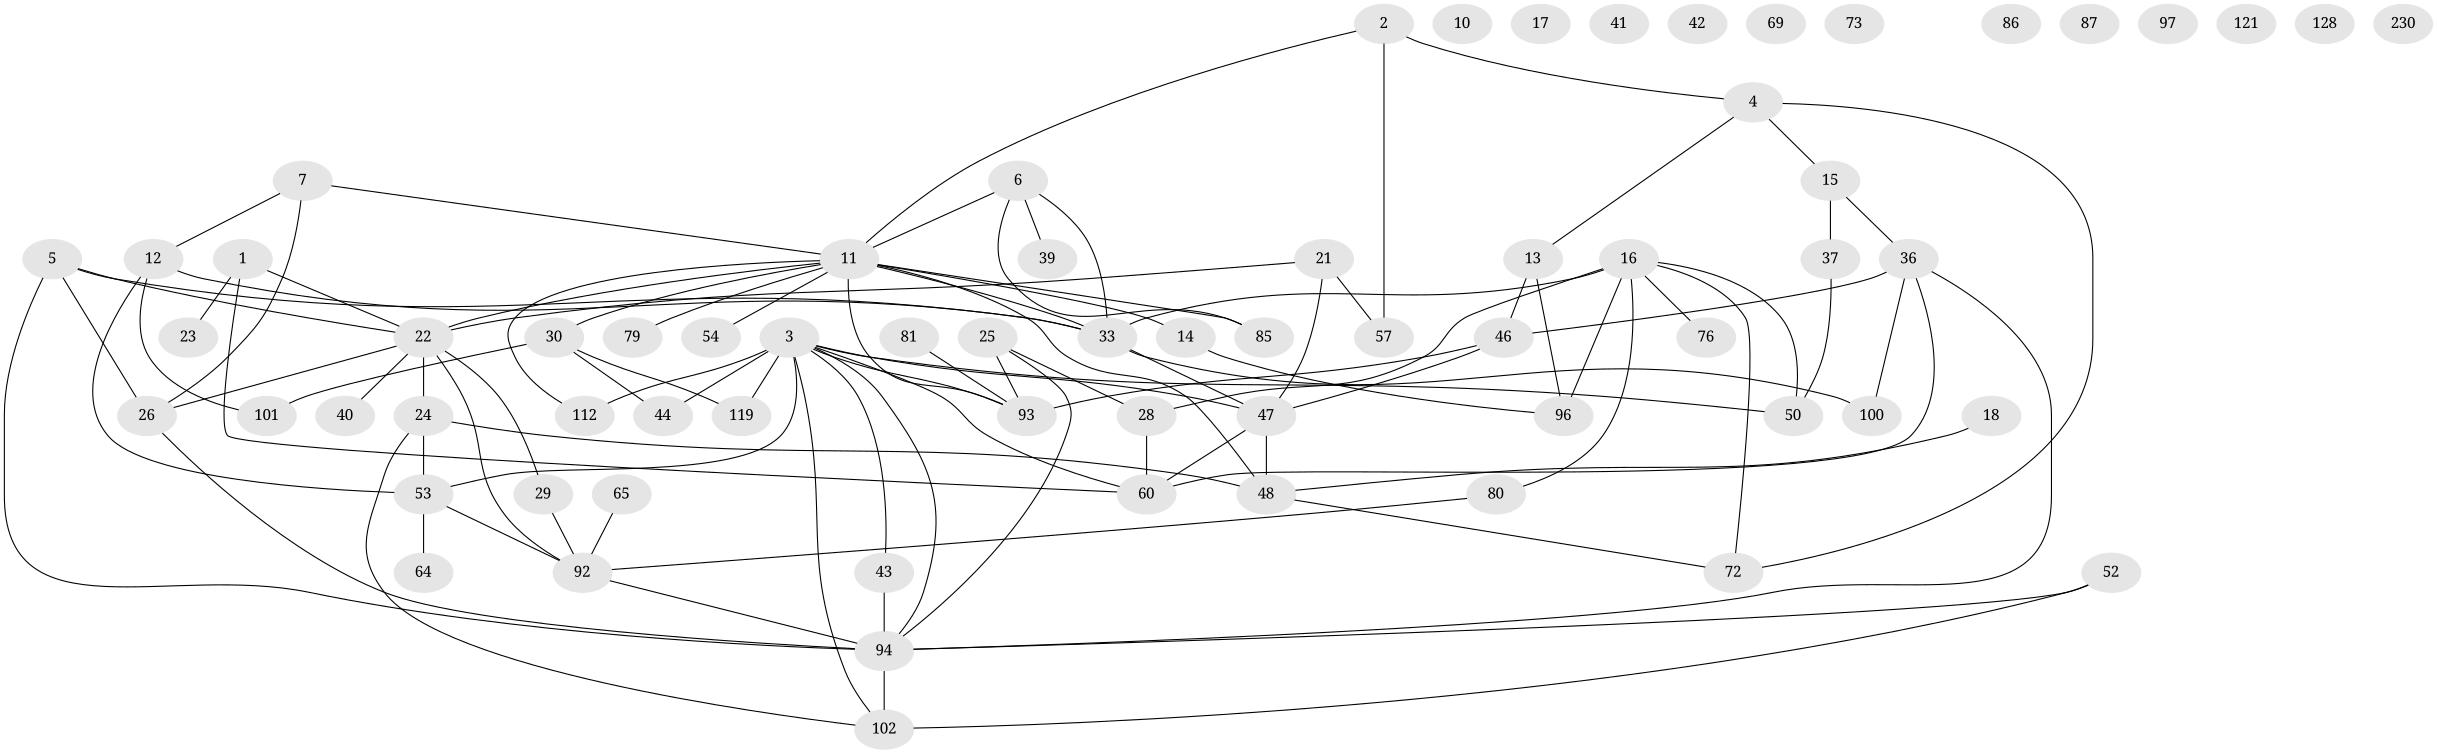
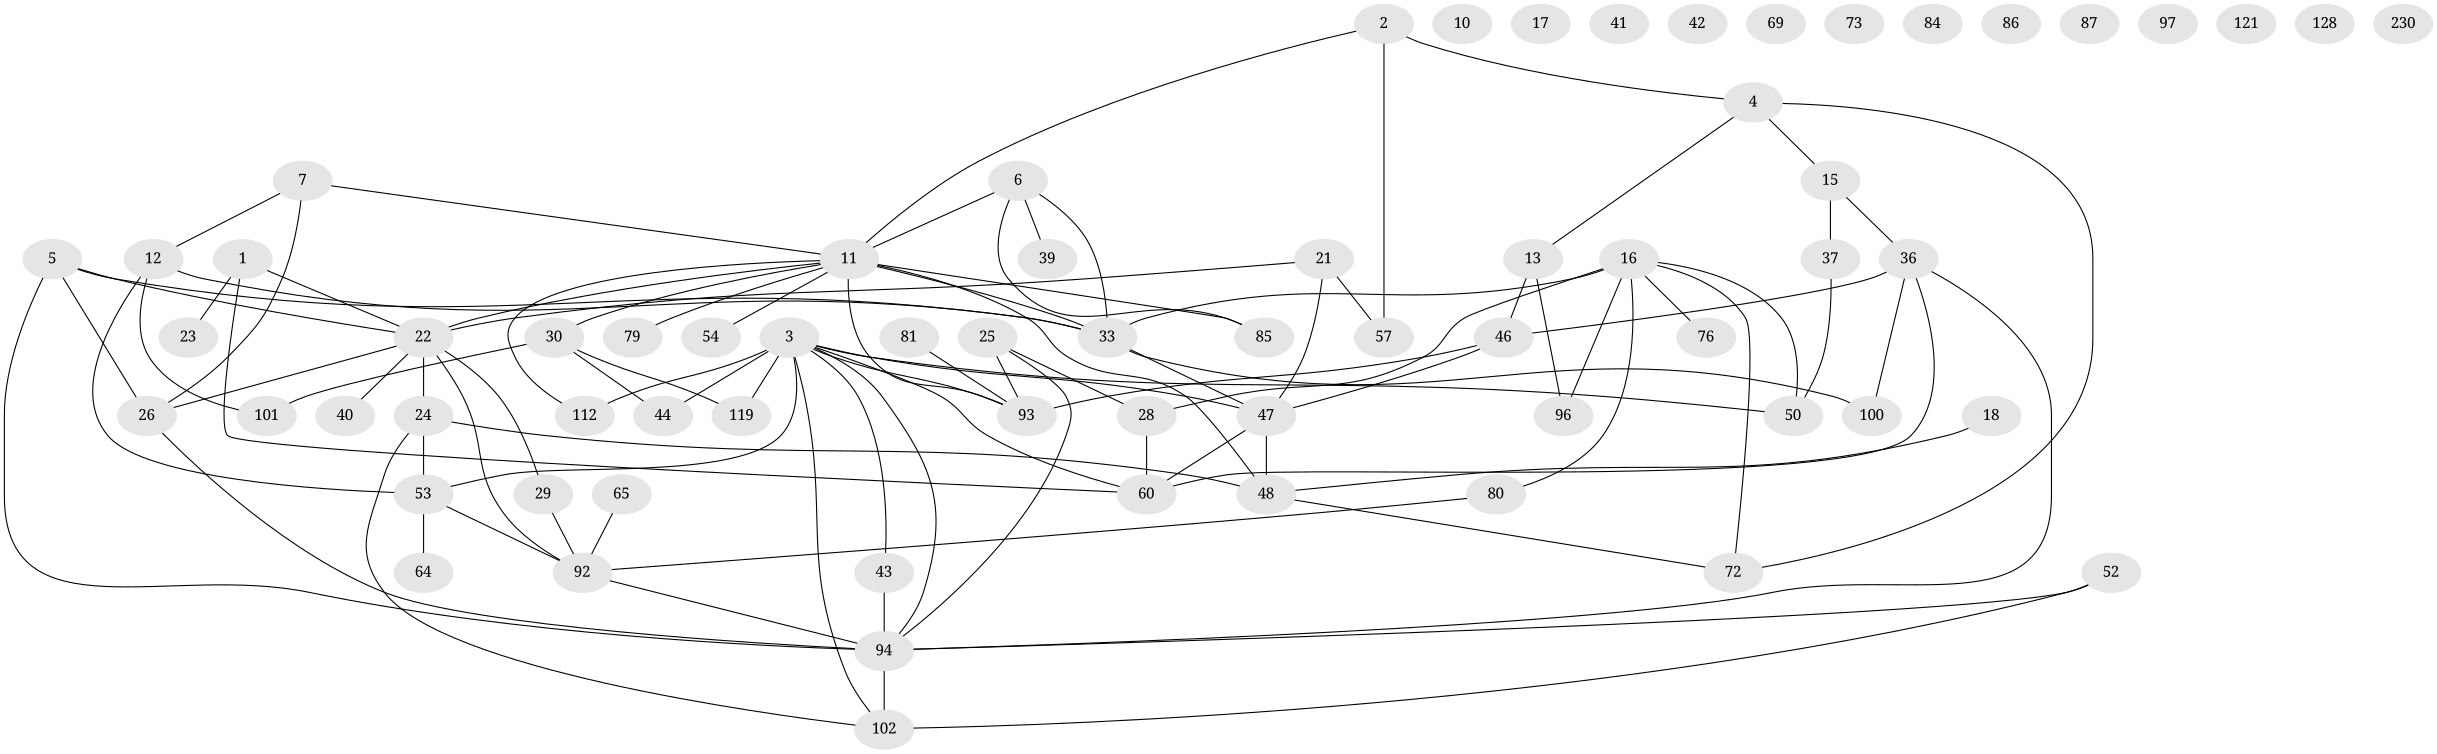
  graph {
    fontname="Noto Serif"
    node [color=gray90 fontname="Noto Serif" style=filled]
    edge [fontname="Noto Serif"]
    1 [super="+51+90"]
    22 [super="+62"]
    23
    60 [super="+113+75"]
    26 [super="+131"]
    24 [super="+35"]
    29
    40
    92 [super="+117"]
    2 [super="+8+77"]
    4 [super="+9"]
    11 [super="+38+32"]
    57 [super="+129"]
    3 [super="+116+19+49"]
    43
    44
    47 [super="+70+83"]
    50 [super="+110"]
    53 [super="+66+59"]
    93 [super="+107"]
    94 [super="+104"]
    102 [super="+114+126"]
    112
    119
    13 [super="+95+106"]
    15 [super="+61"]
    72 [super="+138"]
    33 [super="+74+115+88"]
    85
-   14
    30 [super="+34"]
    48 [super="+68"]
    54 [super="+125"]
    79
    64
    46 [super="+58"]
    96 [super="+98"]
    36 [super="+78+111"]
    37
    5 [super="+67"]
    100
    6 [super="+55+120"]
    39
    7
    12 [super="+31"]
    101 [super="+108"]
    10
    16 [super="+20+124"]
    28 [super="+56"]
    76
    80
    17
    18
    21 [super="+135"]
    25 [super="+132"]
    41
    42
    52
    65 [super="+127"]
    69
    73
    81
+   84 [super="+105"]
    86 [super="+133+99"]
    87 [super="+122"]
    97
    121
    128
    n69 [label=230]
    1 -- 22
    1 -- 23
    1 -- 60
    22 -- 26
    22 -- 24
    22 -- 29
    22 -- 40
    22 -- 92
    26 -- 94
    24 -- 53
    24 -- 102
    24 -- 48
    29 -- 92
    92 -- 94
    2 -- 4
    2 -- 11
    2 -- 57
    4 -- 13
    4 -- 15
    4 -- 72
    11 -- 22
    11 -- 93
    11 -- 112
    11 -- 33 [weight=2]
    11 -- 85
-   11 -- 14
    11 -- 30
    11 -- 48
    11 -- 54 [weight=2]
    11 -- 79
    3 -- 60
    3 -- 43
    3 -- 44
    3 -- 47
    3 -- 50
    3 -- 53
    3 -- 93
    3 -- 94
    3 -- 102
    3 -- 112
    3 -- 119
    43 -- 94
    47 -- 60
    47 -- 48
    53 -- 92
    53 -- 64
    94 -- 102 [weight=2]
    13 -- 46 [weight=2]
    13 -- 96
    15 -- 36
    15 -- 37
    33 -- 47
    33 -- 100
-   14 -- 96
    30 -- 44
    30 -- 119
    30 -- 101
    48 -- 72
    46 -- 47
    46 -- 93
    36 -- 60
    36 -- 94
    36 -- 46
    36 -- 100
    37 -- 50
    5 -- 22
    5 -- 26
    5 -- 94
    5 -- 33
    6 -- 11
    6 -- 33
    6 -- 85
    6 -- 39
    7 -- 26
    7 -- 11
    7 -- 12
    12 -- 53
    12 -- 33
    12 -- 101
    16 -- 50
    16 -- 72
    16 -- 33 [weight=2]
    16 -- 96
    16 -- 28
    16 -- 76
    16 -- 80
    28 -- 60
    80 -- 92
    18 -- 48
    21 -- 22
    21 -- 57
    21 -- 47
    25 -- 93
    25 -- 94
    25 -- 28
    52 -- 94
    52 -- 102
    65 -- 92
    81 -- 93
  }
